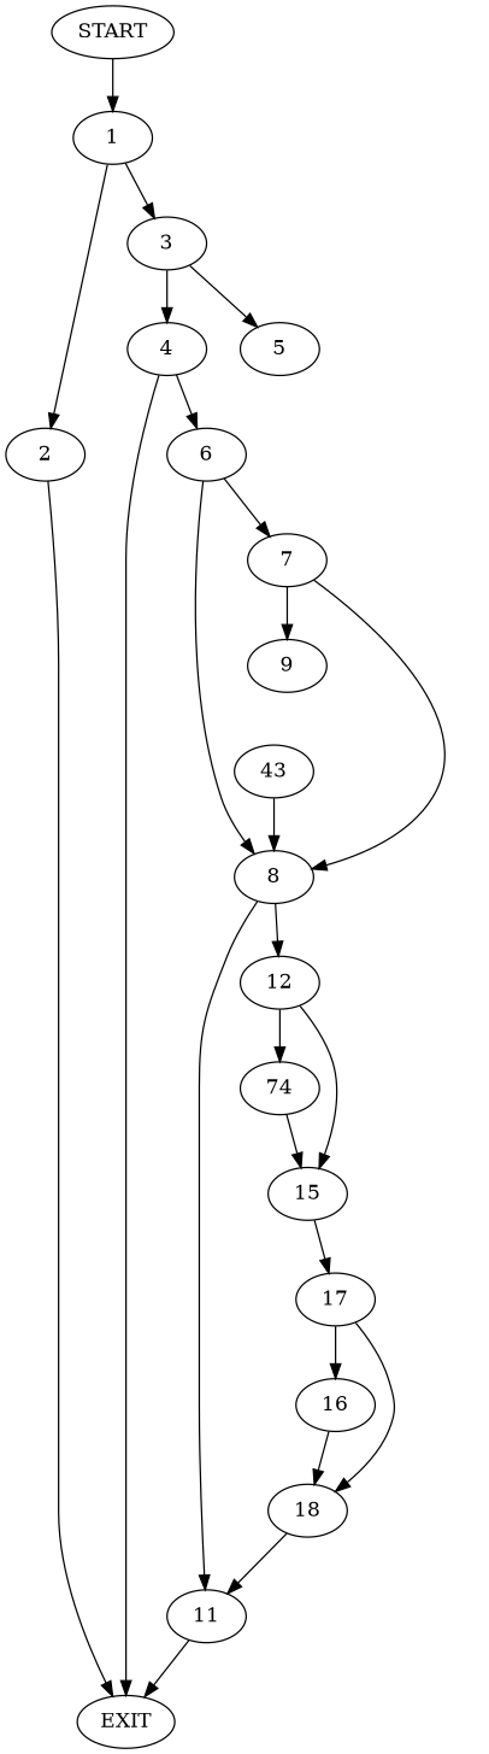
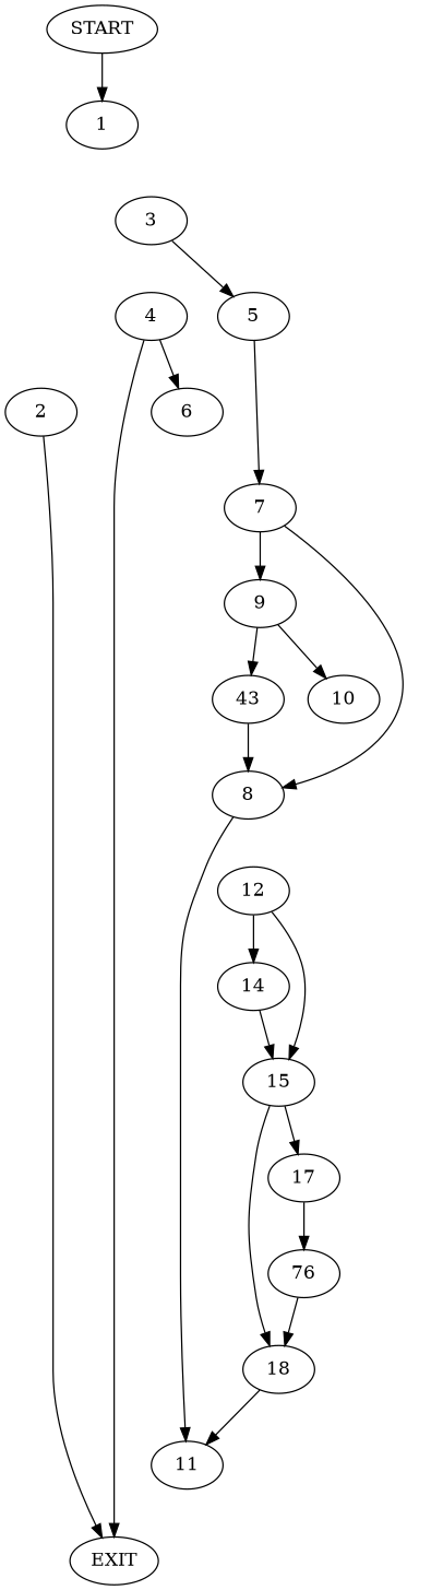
  digraph {
    n1 [label=START]
    1
    2
    3
    n5 [label=EXIT]
    4
    5
    6
    7
    8
    9
    11
    12
+   10
    n15 [label=43]
-   14 [label=74]
+   14
    15
    17
-   16
+   16 [label=76]
    18
    n1 -> 1
-   1 -> 2
-   1 -> 3
    2 -> n5
-   3 -> 4
    3 -> 5
    4 -> n5
    4 -> 6
-   6 -> 7
-   6 -> 8
+   5 -> 7
    7 -> 8
    7 -> 9
    8 -> 11
-   8 -> 12
-   11 -> n5
+   9 -> 10
+   9 -> n15
    12 -> 14
    12 -> 15
    n15 -> 8
    14 -> 15
    15 -> 17
    17 -> 16
-   17 -> 18
+   15 -> 18
    16 -> 18
    18 -> 11
  }
